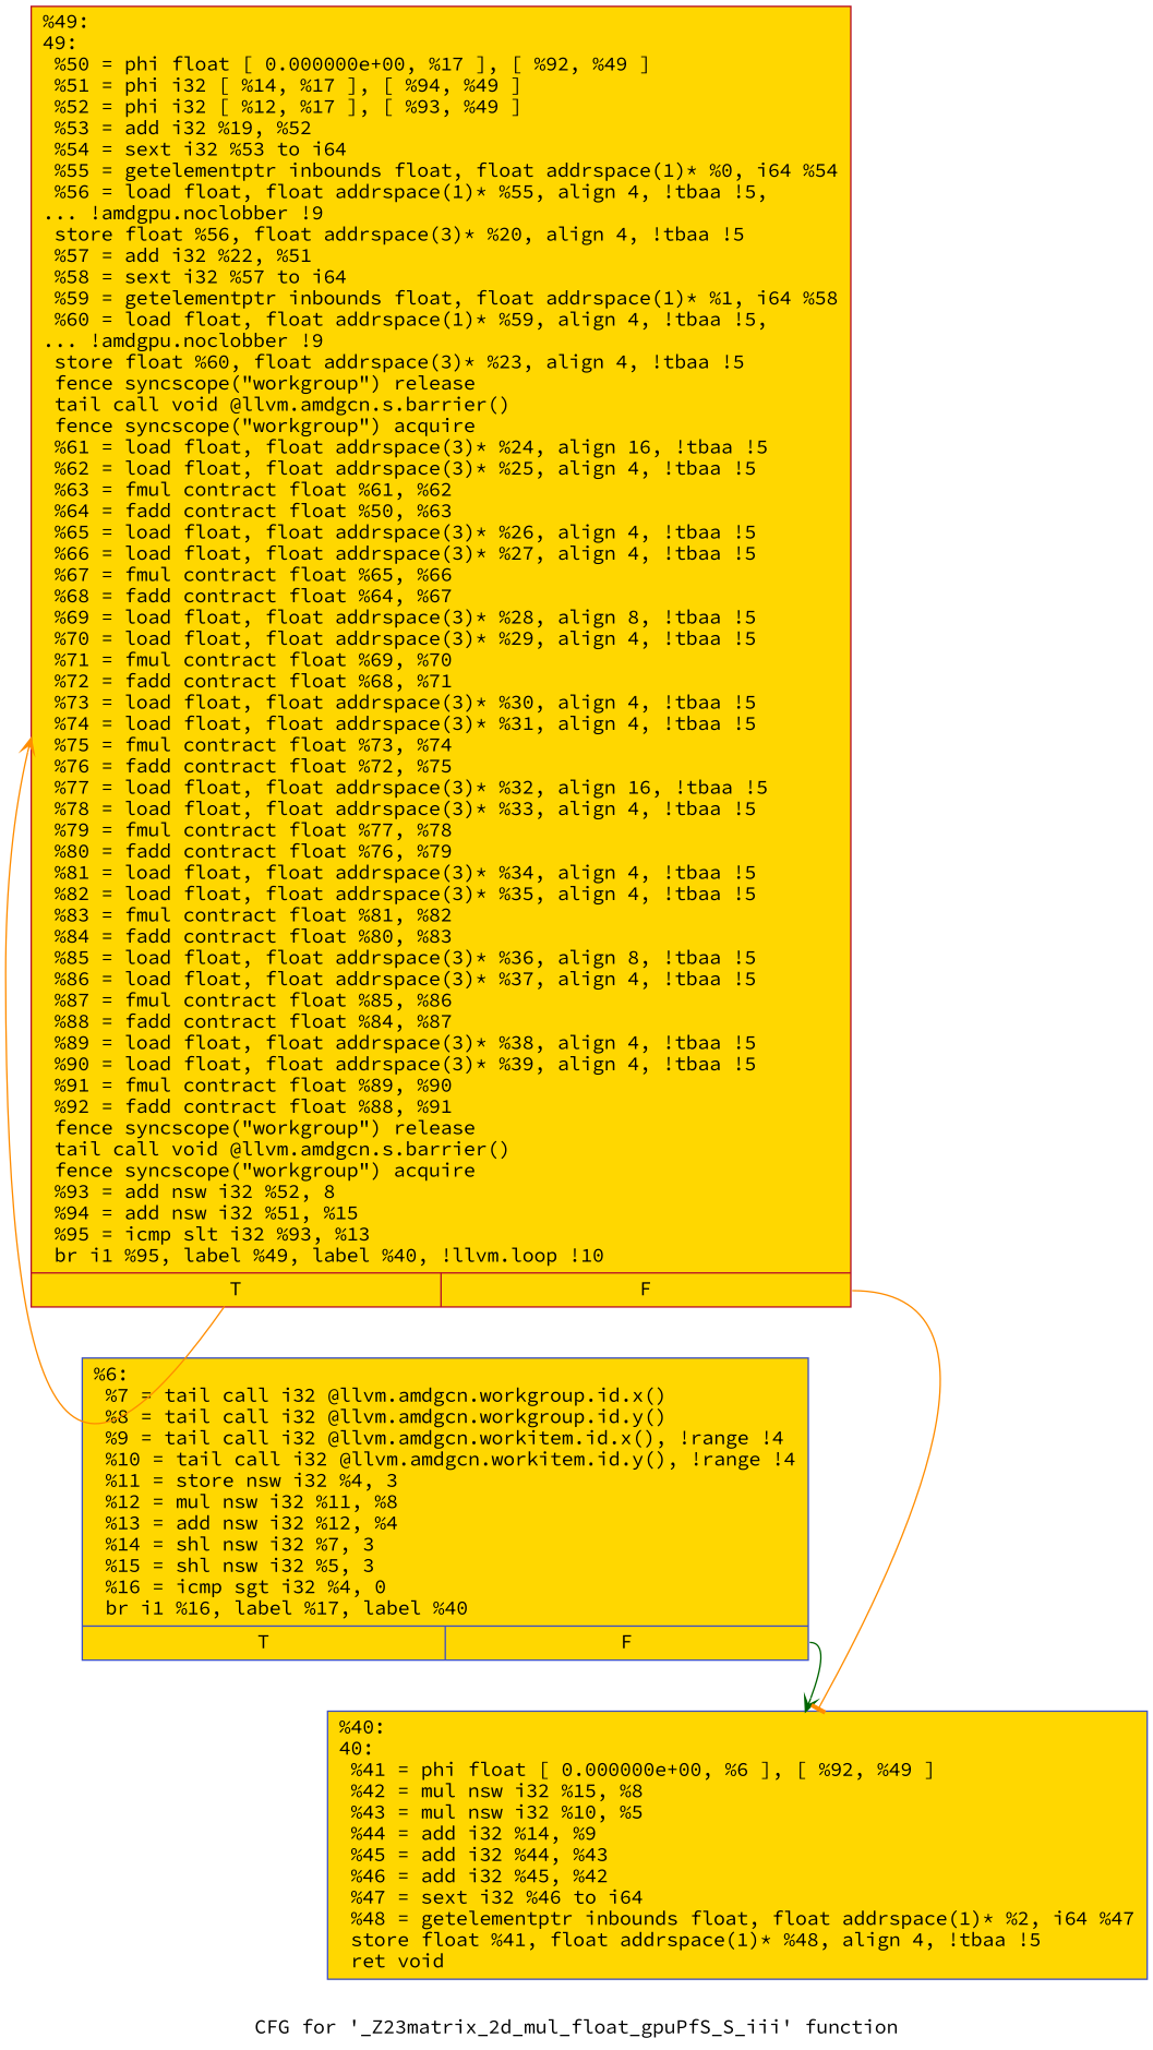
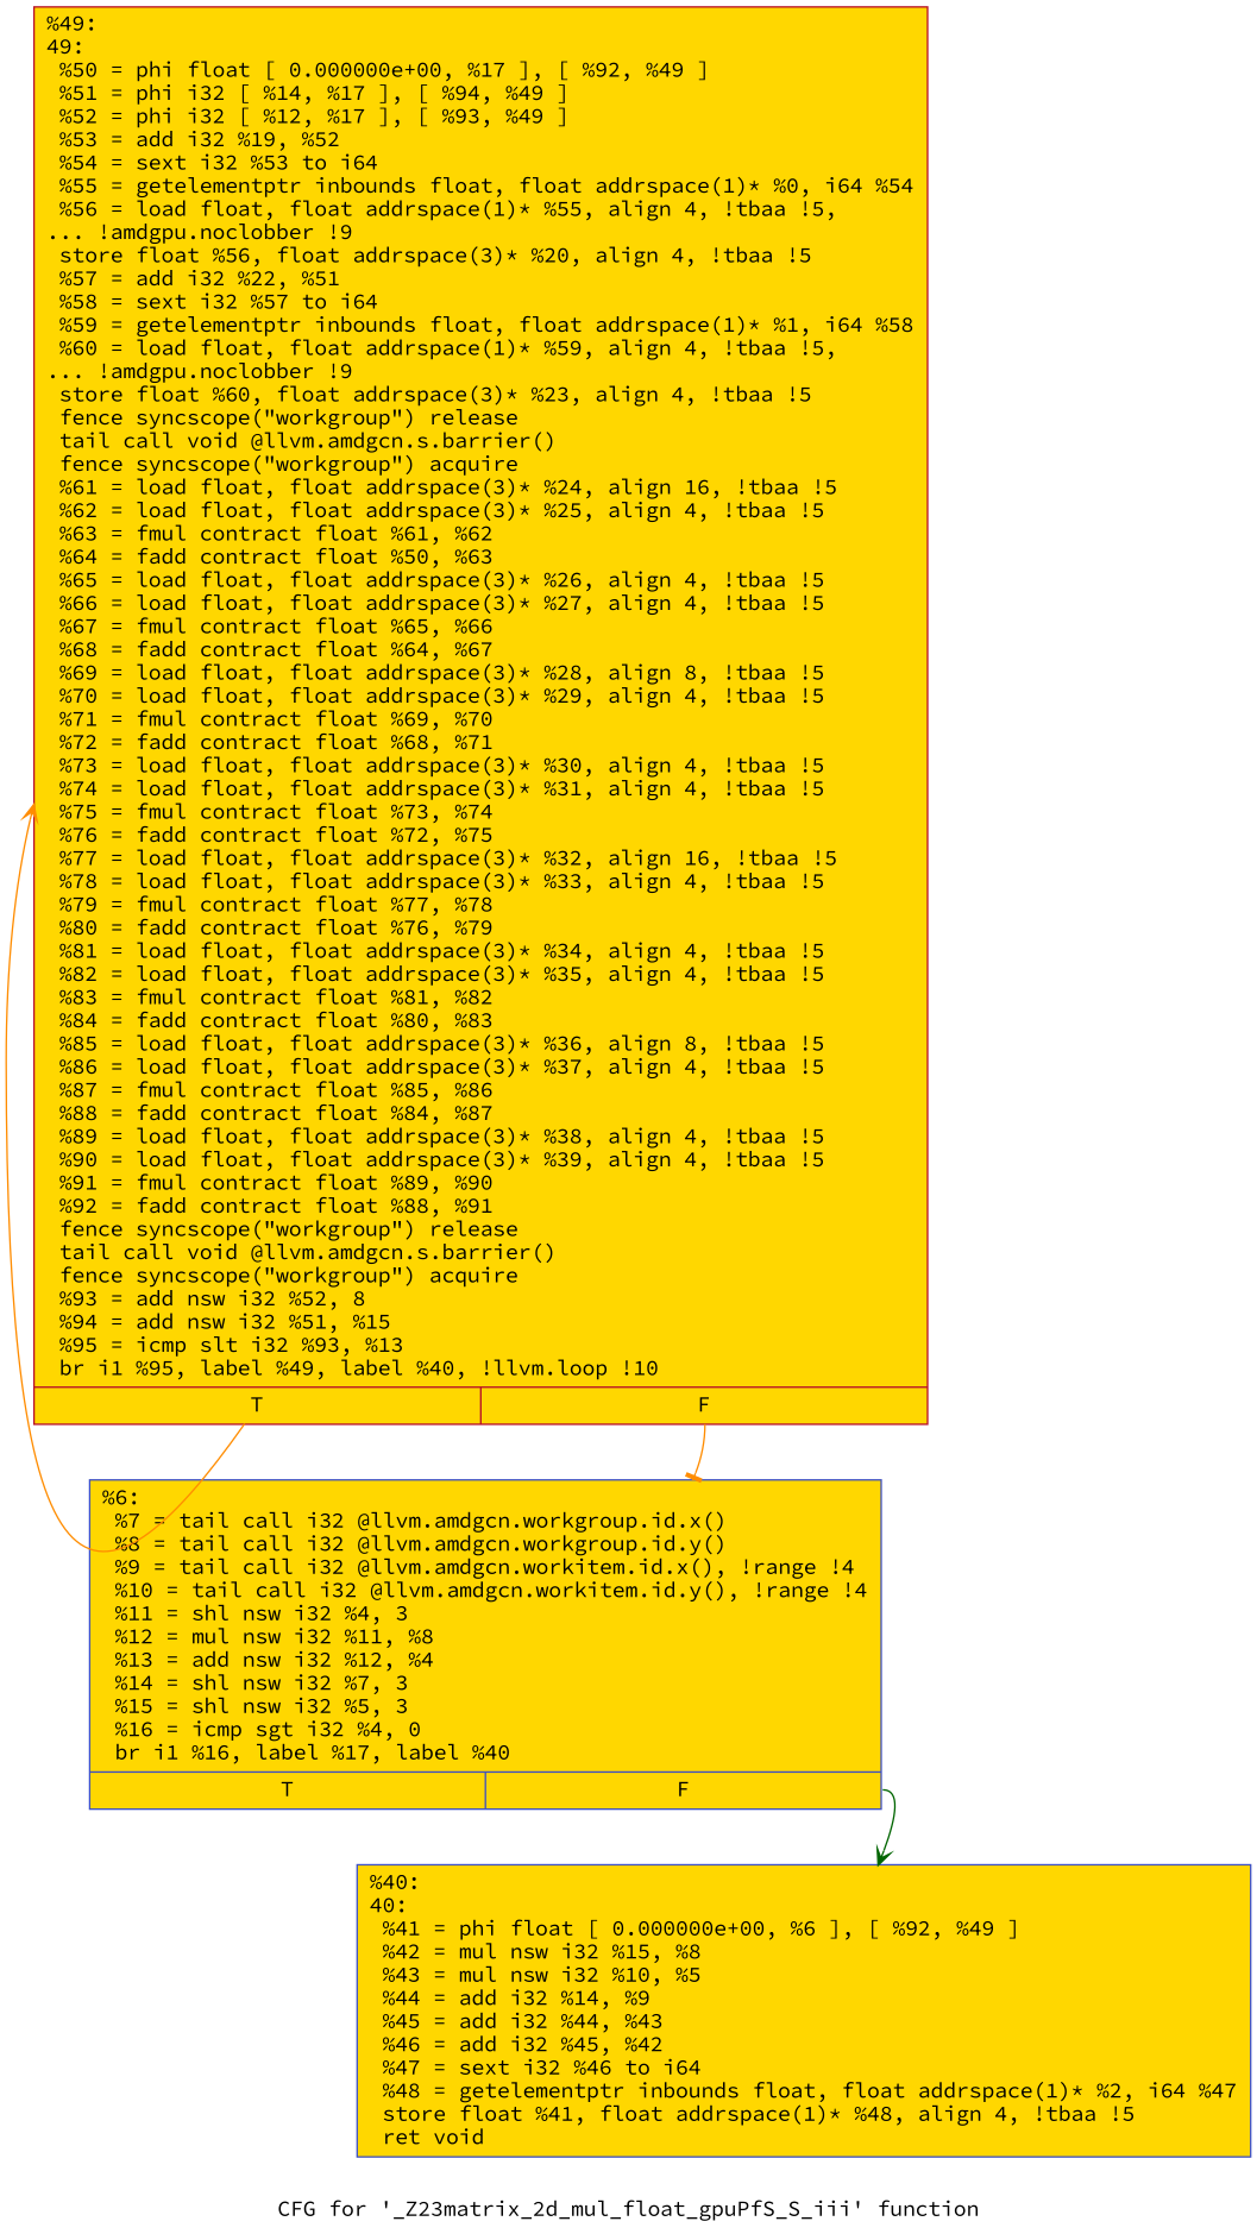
  digraph {
    fontname="Source Code Pro"
    label="CFG for '_Z23matrix_2d_mul_float_gpuPfS_S_iii' function"
    node [color="#3d50c3ff" fillcolor=gold fontname="Source Code Pro" shape=record style=filled]
    edge [arrowhead=vee color=darkorange fontname="Source Code Pro" style=solid tailport=s1]
-   n1 [label="{%6:\l  %7 = tail call i32 @llvm.amdgcn.workgroup.id.x()\l  %8 = tail call i32 @llvm.amdgcn.workgroup.id.y()\l  %9 = tail call i32 @llvm.amdgcn.workitem.id.x(), !range !4\l  %10 = tail call i32 @llvm.amdgcn.workitem.id.y(), !range !4\l  %11 = store nsw i32 %4, 3\l  %12 = mul nsw i32 %11, %8\l  %13 = add nsw i32 %12, %4\l  %14 = shl nsw i32 %7, 3\l  %15 = shl nsw i32 %5, 3\l  %16 = icmp sgt i32 %4, 0\l  br i1 %16, label %17, label %40\l|{<s0>T|<s1>F}}"]
+   n1 [label="{%6:\l  %7 = tail call i32 @llvm.amdgcn.workgroup.id.x()\l  %8 = tail call i32 @llvm.amdgcn.workgroup.id.y()\l  %9 = tail call i32 @llvm.amdgcn.workitem.id.x(), !range !4\l  %10 = tail call i32 @llvm.amdgcn.workitem.id.y(), !range !4\l  %11 = shl nsw i32 %4, 3\l  %12 = mul nsw i32 %11, %8\l  %13 = add nsw i32 %12, %4\l  %14 = shl nsw i32 %7, 3\l  %15 = shl nsw i32 %5, 3\l  %16 = icmp sgt i32 %4, 0\l  br i1 %16, label %17, label %40\l|{<s0>T|<s1>F}}"]
    n2 [label="{%40:\l40:                                               \l  %41 = phi float [ 0.000000e+00, %6 ], [ %92, %49 ]\l  %42 = mul nsw i32 %15, %8\l  %43 = mul nsw i32 %10, %5\l  %44 = add i32 %14, %9\l  %45 = add i32 %44, %43\l  %46 = add i32 %45, %42\l  %47 = sext i32 %46 to i64\l  %48 = getelementptr inbounds float, float addrspace(1)* %2, i64 %47\l  store float %41, float addrspace(1)* %48, align 4, !tbaa !5\l  ret void\l}"]
    n3 [color="#b70d28ff" label="{%49:\l49:                                               \l  %50 = phi float [ 0.000000e+00, %17 ], [ %92, %49 ]\l  %51 = phi i32 [ %14, %17 ], [ %94, %49 ]\l  %52 = phi i32 [ %12, %17 ], [ %93, %49 ]\l  %53 = add i32 %19, %52\l  %54 = sext i32 %53 to i64\l  %55 = getelementptr inbounds float, float addrspace(1)* %0, i64 %54\l  %56 = load float, float addrspace(1)* %55, align 4, !tbaa !5,\l... !amdgpu.noclobber !9\l  store float %56, float addrspace(3)* %20, align 4, !tbaa !5\l  %57 = add i32 %22, %51\l  %58 = sext i32 %57 to i64\l  %59 = getelementptr inbounds float, float addrspace(1)* %1, i64 %58\l  %60 = load float, float addrspace(1)* %59, align 4, !tbaa !5,\l... !amdgpu.noclobber !9\l  store float %60, float addrspace(3)* %23, align 4, !tbaa !5\l  fence syncscope(\"workgroup\") release\l  tail call void @llvm.amdgcn.s.barrier()\l  fence syncscope(\"workgroup\") acquire\l  %61 = load float, float addrspace(3)* %24, align 16, !tbaa !5\l  %62 = load float, float addrspace(3)* %25, align 4, !tbaa !5\l  %63 = fmul contract float %61, %62\l  %64 = fadd contract float %50, %63\l  %65 = load float, float addrspace(3)* %26, align 4, !tbaa !5\l  %66 = load float, float addrspace(3)* %27, align 4, !tbaa !5\l  %67 = fmul contract float %65, %66\l  %68 = fadd contract float %64, %67\l  %69 = load float, float addrspace(3)* %28, align 8, !tbaa !5\l  %70 = load float, float addrspace(3)* %29, align 4, !tbaa !5\l  %71 = fmul contract float %69, %70\l  %72 = fadd contract float %68, %71\l  %73 = load float, float addrspace(3)* %30, align 4, !tbaa !5\l  %74 = load float, float addrspace(3)* %31, align 4, !tbaa !5\l  %75 = fmul contract float %73, %74\l  %76 = fadd contract float %72, %75\l  %77 = load float, float addrspace(3)* %32, align 16, !tbaa !5\l  %78 = load float, float addrspace(3)* %33, align 4, !tbaa !5\l  %79 = fmul contract float %77, %78\l  %80 = fadd contract float %76, %79\l  %81 = load float, float addrspace(3)* %34, align 4, !tbaa !5\l  %82 = load float, float addrspace(3)* %35, align 4, !tbaa !5\l  %83 = fmul contract float %81, %82\l  %84 = fadd contract float %80, %83\l  %85 = load float, float addrspace(3)* %36, align 8, !tbaa !5\l  %86 = load float, float addrspace(3)* %37, align 4, !tbaa !5\l  %87 = fmul contract float %85, %86\l  %88 = fadd contract float %84, %87\l  %89 = load float, float addrspace(3)* %38, align 4, !tbaa !5\l  %90 = load float, float addrspace(3)* %39, align 4, !tbaa !5\l  %91 = fmul contract float %89, %90\l  %92 = fadd contract float %88, %91\l  fence syncscope(\"workgroup\") release\l  tail call void @llvm.amdgcn.s.barrier()\l  fence syncscope(\"workgroup\") acquire\l  %93 = add nsw i32 %52, 8\l  %94 = add nsw i32 %51, %15\l  %95 = icmp slt i32 %93, %13\l  br i1 %95, label %49, label %40, !llvm.loop !10\l|{<s0>T|<s1>F}}"]
    n1 -> n2 [color=darkgreen]
-   n3 -> n2 [arrowhead=tee]
+   n3 -> n1 [arrowhead=tee]
    n3 -> n3 [tailport=s0]
  }
